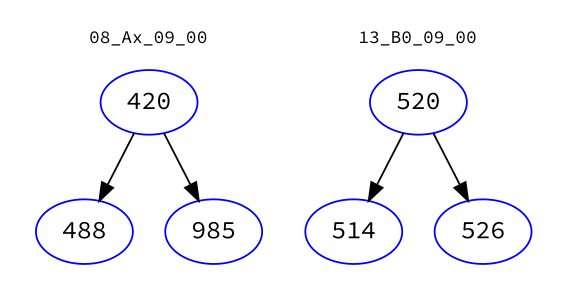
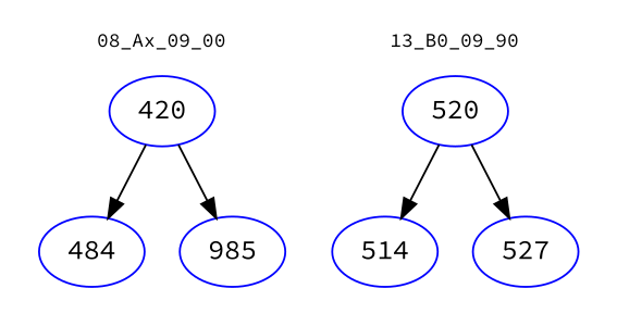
  digraph {
    fontname="Source Code Pro"
    node [color=blue fontname="Source Code Pro"]
    edge [color=black fontname="Source Code Pro"]
    n1 [label=420]
-   n2 [label=488]
+   n2 [label=484]
    n3 [label=985]
    n4 [label=520]
    n5 [label=514]
-   n6 [label=526]
+   n6 [label=527]
    subgraph cluster_1 {
      color=white
      fontsize=10
      label="08_Ax_09_00"
      n1
      n2
      n3
    }
    subgraph cluster_2 {
      color=white
      fontsize=10
-     label="13_B0_09_00"
+     label="13_B0_09_90"
      n4
      n5
      n6
    }
    n1 -> n2
    n1 -> n3
    n4 -> n5
    n4 -> n6
  }
